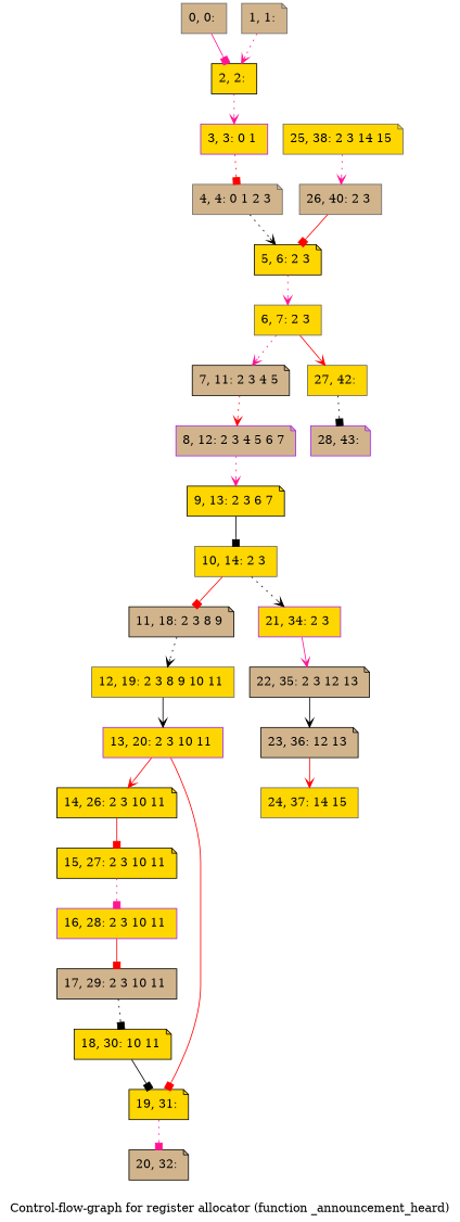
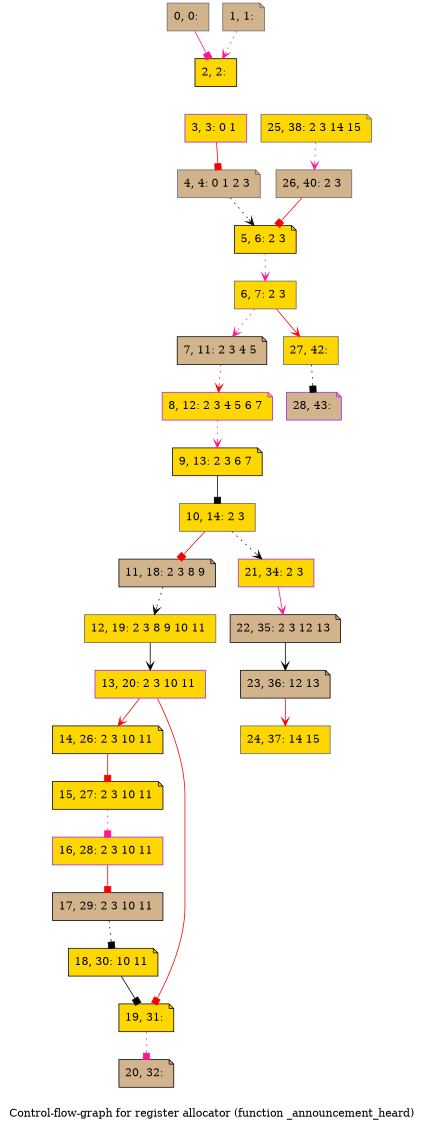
  digraph {
    label="Control-flow-graph for register allocator (function _announcement_heard)"
    node [color=black fillcolor=gold shape=note style=filled]
    edge [arrowhead=vee color=deeppink style=dotted]
    n1 [color=gray40 fillcolor=tan label="0, 0: " shape=box]
    n2 [label="2, 2: " shape=box]
    n3 [color=gray40 fillcolor=tan label="1, 1: "]
    n4 [color=purple label="3, 3: 0 1 " shape=box]
    n5 [color=gray40 fillcolor=tan label="4, 4: 0 1 2 3 "]
    n6 [label="5, 6: 2 3 "]
    n7 [color=gray40 label="6, 7: 2 3 " shape=box]
    n8 [fillcolor=tan label="7, 11: 2 3 4 5 "]
    n9 [color=gray40 label="27, 42: " shape=box]
-   n10 [color=purple fillcolor=tan label="8, 12: 2 3 4 5 6 7 "]
+   n10 [color=purple label="8, 12: 2 3 4 5 6 7 "]
    n11 [color=purple fillcolor=tan label="28, 43: "]
    n12 [label="9, 13: 2 3 6 7 "]
    n13 [color=gray40 label="10, 14: 2 3 " shape=box]
    n14 [fillcolor=tan label="11, 18: 2 3 8 9 "]
    n15 [color=purple label="21, 34: 2 3 " shape=box]
    n16 [color=gray40 label="12, 19: 2 3 8 9 10 11 " shape=box]
    n17 [fillcolor=tan label="22, 35: 2 3 12 13 "]
    n18 [color=purple label="13, 20: 2 3 10 11 " shape=box]
    n19 [label="14, 26: 2 3 10 11 "]
    n20 [label="19, 31: "]
    n21 [label="15, 27: 2 3 10 11 "]
    n22 [fillcolor=tan label="20, 32: "]
    n23 [color=purple label="16, 28: 2 3 10 11 " shape=box]
    n24 [fillcolor=tan label="17, 29: 2 3 10 11 " shape=box]
    n25 [label="18, 30: 10 11 "]
    n26 [fillcolor=tan label="23, 36: 12 13 "]
    n27 [color=gray40 label="24, 37: 14 15 " shape=box]
    n28 [color=gray40 label="25, 38: 2 3 14 15 "]
    n29 [color=gray40 fillcolor=tan label="26, 40: 2 3 " shape=box]
    n1 -> n2 [arrowhead=box style=solid]
-   n2 -> n4
    n3 -> n2
-   n4 -> n5 [arrowhead=box color=red]
+   n4 -> n5 [arrowhead=box color=red style=solid]
    n5 -> n6 [color=black]
    n6 -> n7
    n7 -> n8
    n7 -> n9 [color=red style=solid]
    n8 -> n10 [color=red]
    n9 -> n11 [arrowhead=box color=black]
    n10 -> n12
    n12 -> n13 [arrowhead=box color=black style=solid]
    n13 -> n14 [arrowhead=box color=red style=solid]
    n13 -> n15 [color=black]
    n14 -> n16 [color=black]
    n15 -> n17 [style=solid]
    n16 -> n18 [color=black style=solid]
    n17 -> n26 [color=black style=solid]
    n18 -> n19 [color=red style=solid]
    n18 -> n20 [arrowhead=box color=red style=solid]
    n19 -> n21 [arrowhead=box color=red style=solid]
    n20 -> n22 [arrowhead=box]
    n21 -> n23 [arrowhead=box]
    n23 -> n24 [arrowhead=box color=red style=solid]
    n24 -> n25 [arrowhead=box color=black]
    n25 -> n20 [arrowhead=box color=black style=solid]
    n26 -> n27 [color=red style=solid]
    n28 -> n29
    n29 -> n6 [arrowhead=box color=red style=solid]
  }
